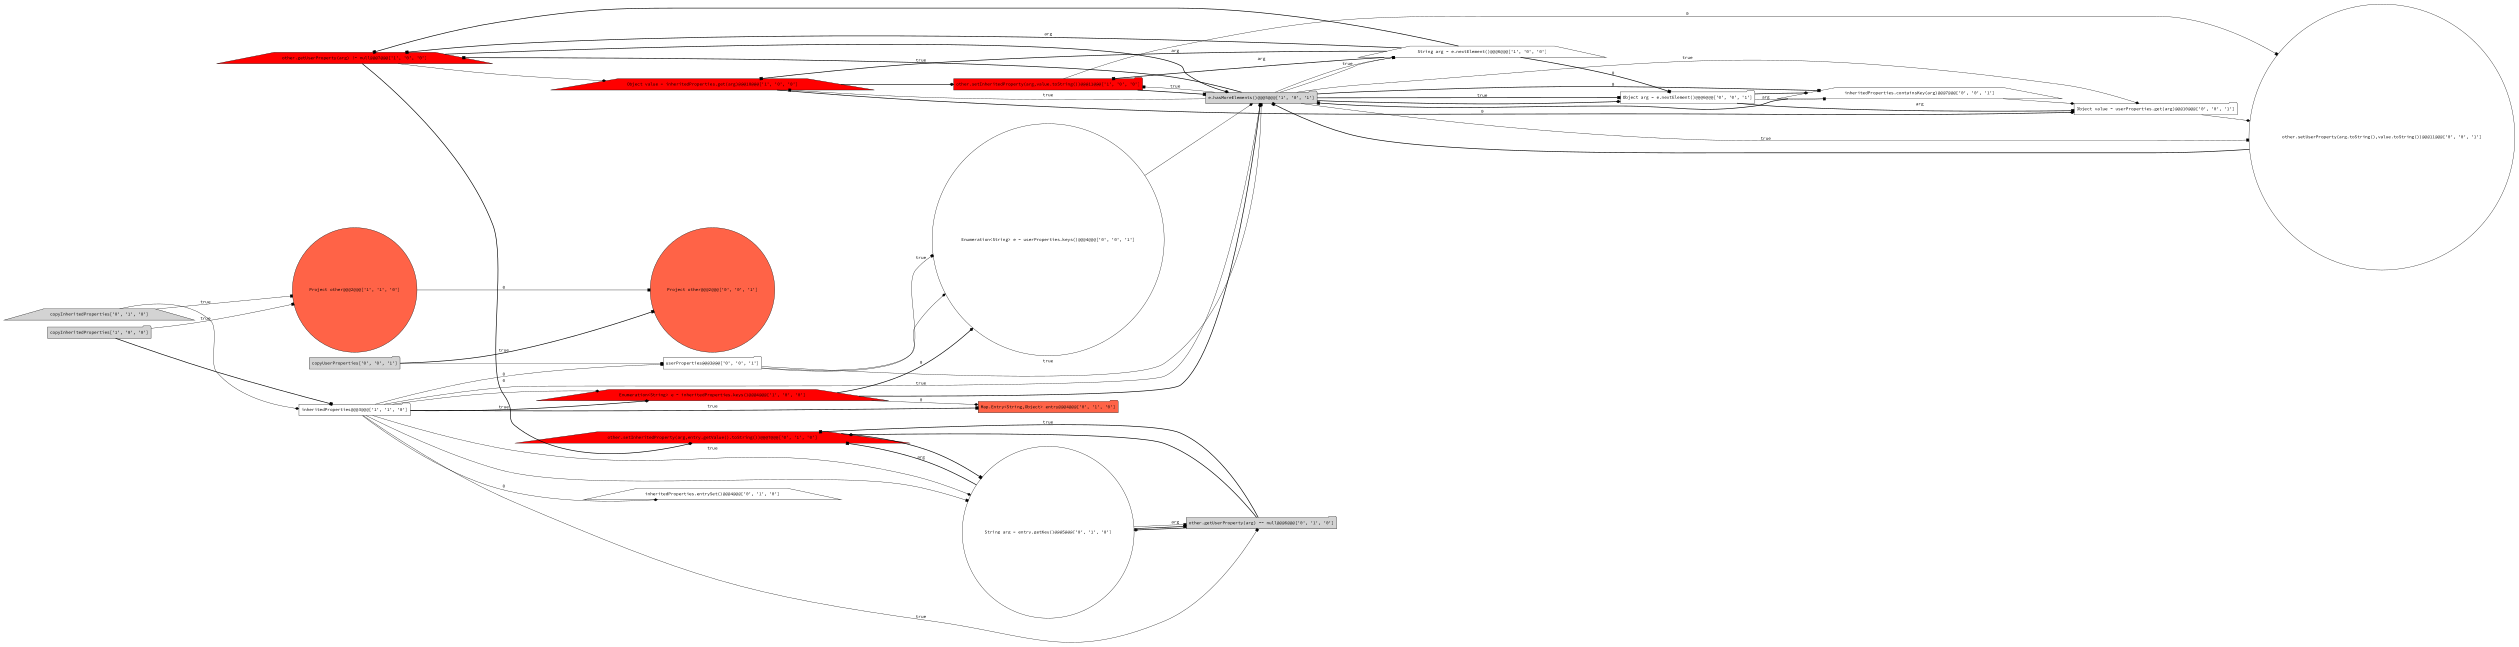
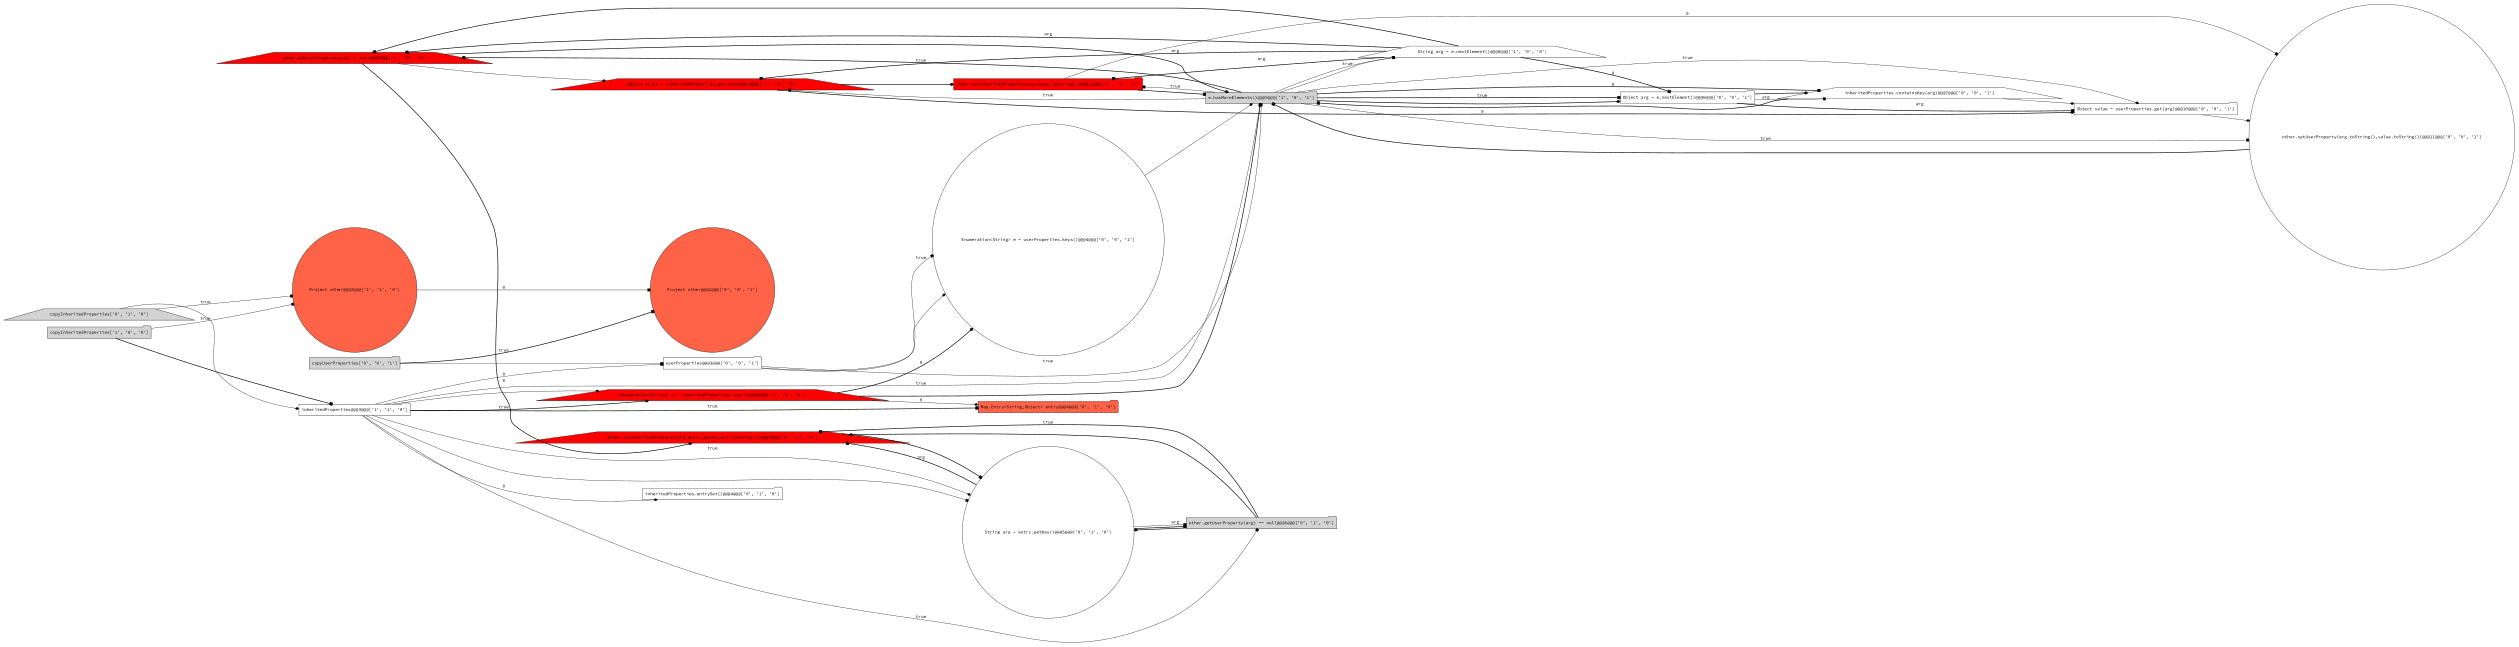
  digraph {
    fontname="Source Code Pro"
    rankdir=LR
    node [fillcolor=white fontname="Source Code Pro" shape=folder style=filled]
    edge [arrowhead=box fontname="Source Code Pro" style=bold]
    n1 [fillcolor=red label="other.getUserProperty(arg) != null@@@7@@@['1', '0', '0']" shape=trapezium]
    n2 [fillcolor=red label="Object value = inheritedProperties.get(arg)@@@10@@@['1', '0', '0']" shape=trapezium]
    n3 [fillcolor=lightgray label="e.hasMoreElements()@@@5@@@['1', '0', '1']"]
    n4 [fillcolor=red label="other.setInheritedProperty(arg,entry.getValue().toString())@@@7@@@['0', '1', '0']" shape=trapezium]
    n5 [fillcolor=red label="other.setInheritedProperty(arg,value.toString())@@@11@@@['1', '0', '0']"]
    n6 [label="Object value = userProperties.get(arg)@@@10@@@['0', '0', '1']"]
    n7 [label="other.setUserProperty(arg.toString(),value.toString())@@@11@@@['0', '0', '1']" shape=circle]
    n8 [label="String arg = e.nextElement()@@@6@@@['1', '0', '0']" shape=trapezium]
    n9 [label="Object arg = e.nextElement()@@@6@@@['0', '0', '1']"]
    n10 [label="inheritedProperties.containsKey(arg)@@@7@@@['0', '0', '1']" shape=trapezium]
    n11 [label="String arg = entry.getKey()@@@5@@@['0', '1', '0']" shape=circle]
    n12 [fillcolor=tomato label="Map.Entry<String,Object> entry@@@4@@@['0', '1', '0']"]
    n13 [fillcolor=tomato label="Project other@@@2@@@['0', '0', '1']" shape=circle]
    n14 [fillcolor=tomato label="Project other@@@2@@@['1', '1', '0']" shape=circle]
    n15 [fillcolor=lightgray label="other.getUserProperty(arg) == null@@@6@@@['0', '1', '0']"]
    n16 [fillcolor=lightgray label="copyUserProperties['0', '0', '1']"]
    n17 [label="userProperties@@@3@@@['0', '0', '1']"]
    n18 [label="Enumeration<String> e = userProperties.keys()@@@4@@@['0', '0', '1']" shape=circle]
    n19 [fillcolor=lightgray label="copyInheritedProperties['0', '1', '0']" shape=trapezium]
    n20 [label="inheritedProperties@@@3@@@['1', '1', '0']"]
    n21 [fillcolor=red label="Enumeration<String> e = inheritedProperties.keys()@@@4@@@['1', '0', '0']" shape=trapezium]
-   n22 [label="inheritedProperties.entrySet()@@@4@@@['0', '1', '0']" shape=trapezium]
+   n22 [label="inheritedProperties.entrySet()@@@4@@@['0', '1', '0']"]
    n23 [fillcolor=lightgray label="copyInheritedProperties['1', '0', '0']"]
    n1 -> n2 [arrowhead=diamond style=solid]
    n1 -> n3 [arrowhead=diamond]
    n1 -> n4 [arrowhead=diamond label=0]
    n2 -> n5 [arrowhead=diamond]
    n2 -> n6 [arrowhead=diamond label=0]
    n3 -> n1 [label=true]
    n3 -> n2 [label=true style=solid]
    n3 -> n5 [label=true style=solid]
    n3 -> n6 [arrowhead=diamond label=true style=solid]
    n3 -> n7 [label=true style=solid]
    n3 -> n8 [style=solid]
    n3 -> n8 [label=true style=solid]
    n3 -> n9 [arrowhead=diamond]
    n3 -> n9 [label=true]
    n3 -> n10 [label=0]
    n4 -> n11
    n5 -> n3
    n5 -> n7 [label=0 style=solid]
    n6 -> n7 [arrowhead=diamond style=solid]
    n7 -> n3
    n8 -> n1
    n8 -> n1 [label=arg]
    n8 -> n2 [label=arg]
    n8 -> n5 [label=arg]
    n8 -> n9 [label=0]
    n9 -> n6 [label=arg]
    n9 -> n10 [arrowhead=diamond]
    n9 -> n10 [label=arg style=solid]
    n10 -> n3
    n10 -> n6 [arrowhead=diamond style=solid]
    n11 -> n4 [label=arg]
    n11 -> n15 [label=arg style=solid]
    n11 -> n15
    n14 -> n13 [label=0 style=solid]
    n15 -> n4 [label=true]
    n15 -> n4 [arrowhead=diamond]
    n15 -> n11 [arrowhead=diamond]
    n16 -> n13 [label=true]
    n16 -> n17 [style=solid]
    n17 -> n3 [label=true style=solid]
    n17 -> n18 [label=true style=solid]
    n17 -> n18 [arrowhead=diamond style=solid]
    n18 -> n3 [arrowhead=diamond style=solid]
    n19 -> n14 [label=true style=solid]
    n19 -> n20 [arrowhead=diamond style=solid]
    n20 -> n3 [arrowhead=diamond label=true style=solid]
    n20 -> n11 [style=solid]
    n20 -> n11 [arrowhead=diamond label=true style=solid]
    n20 -> n12 [label=true]
    n20 -> n15 [label=true style=solid]
    n20 -> n17 [label=0 style=solid]
    n20 -> n21 [arrowhead=diamond label=true]
    n20 -> n21 [arrowhead=diamond style=solid]
    n20 -> n22 [arrowhead=diamond label=0 style=solid]
    n21 -> n3
    n21 -> n12 [arrowhead=diamond label=0 style=solid]
    n21 -> n18 [arrowhead=diamond label=0]
    n23 -> n14 [label=true style=solid]
    n23 -> n20
  }
